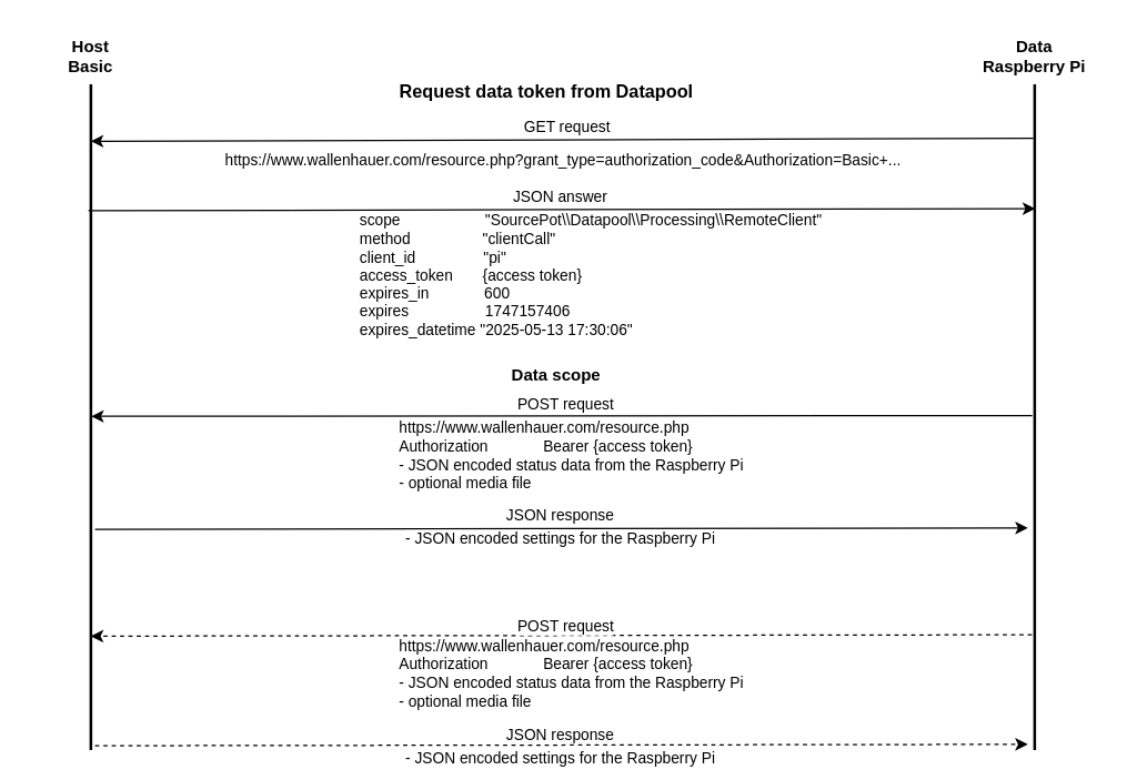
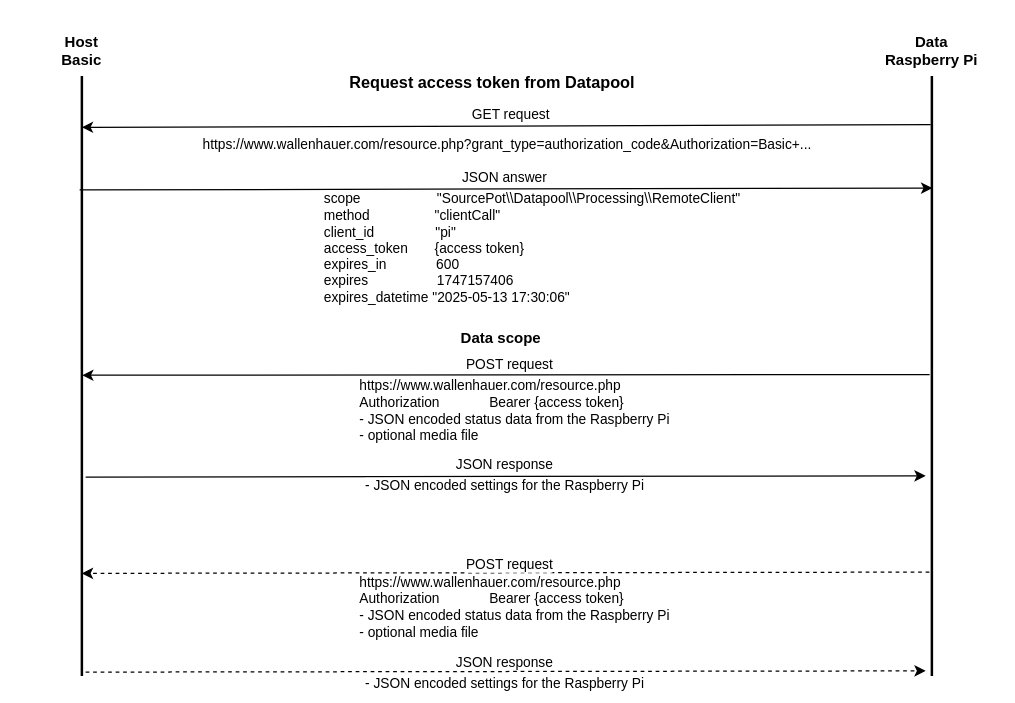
  <mxCell id="0" />
  <mxCell id="1" parent="0" />
  <mxCell id="2" value="" style="line;strokeWidth=2;direction=south;html=1;" vertex="1" parent="1"><mxGeometry x="60" y="60" width="10" height="480" as="geometry" /></mxCell>
  <mxCell id="3" value="&lt;b&gt;Host&lt;br&gt;Basic&lt;/b&gt;" style="text;html=1;align=center;verticalAlign=middle;whiteSpace=wrap;rounded=0;" vertex="1" parent="1"><mxGeometry x="20" y="20" width="90" height="40" as="geometry" /></mxCell>
  <mxCell id="4" value="" style="line;strokeWidth=2;direction=south;html=1;" vertex="1" parent="1"><mxGeometry x="740" y="60" width="10" height="480" as="geometry" /></mxCell>
  <mxCell id="5" value="&lt;b&gt;Data&lt;br&gt;Raspberry Pi&lt;/b&gt;" style="text;html=1;align=center;verticalAlign=middle;whiteSpace=wrap;rounded=0;" vertex="1" parent="1"><mxGeometry x="700" y="20" width="90" height="40" as="geometry" /></mxCell>
  <mxCell id="6" value="" style="endArrow=classic;html=1;rounded=0;entryX=0.098;entryY=0.5;entryDx=0;entryDy=0;entryPerimeter=0;exitX=0.093;exitY=0.6;exitDx=0;exitDy=0;exitPerimeter=0;" edge="1" parent="1"><mxGeometry relative="1" as="geometry"><mxPoint x="744" y="99.06" as="sourcePoint" /><mxPoint x="65" y="101.16" as="targetPoint" /></mxGeometry></mxCell>
  <mxCell id="7" value="https://www.wallenhauer.com/resource.php?grant_type=authorization_code&amp;amp;Authorization=Basic+..." style="edgeLabel;html=1;align=center;verticalAlign=middle;resizable=0;points=[];" vertex="1" connectable="0" parent="6"><mxGeometry x="-0.002" y="-1" relative="1" as="geometry"><mxPoint y="15" as="offset" /></mxGeometry></mxCell>
  <mxCell id="8" value="GET request" style="edgeLabel;html=1;align=center;verticalAlign=middle;resizable=0;points=[];" vertex="1" connectable="0" parent="6"><mxGeometry x="-0.006" relative="1" as="geometry"><mxPoint y="-10" as="offset" /></mxGeometry></mxCell>
  <mxCell id="9" value="" style="endArrow=classic;html=1;rounded=0;entryX=0.187;entryY=0.472;entryDx=0;entryDy=0;entryPerimeter=0;exitX=0.19;exitY=0.679;exitDx=0;exitDy=0;exitPerimeter=0;" edge="1" parent="1" source="2" target="4"><mxGeometry relative="1" as="geometry"><mxPoint x="70" y="140" as="sourcePoint" /><mxPoint x="170" y="140" as="targetPoint" /></mxGeometry></mxCell>
  <mxCell id="10" value="&lt;div align=&quot;left&quot;&gt;scope&amp;nbsp;&amp;nbsp;&amp;nbsp;&amp;nbsp;&amp;nbsp;&amp;nbsp;&amp;nbsp;&amp;nbsp;&amp;nbsp;&amp;nbsp;&amp;nbsp;&amp;nbsp;&amp;nbsp;&amp;nbsp;&amp;nbsp;&amp;nbsp;&amp;nbsp;&amp;nbsp;&amp;nbsp; &quot;SourcePot\\Datapool\\Processing\\RemoteClient&quot;&lt;br&gt;method&amp;nbsp;&amp;nbsp;&amp;nbsp;&amp;nbsp;&amp;nbsp;&amp;nbsp;&amp;nbsp;&amp;nbsp;&amp;nbsp;&amp;nbsp;&amp;nbsp;&amp;nbsp;&amp;nbsp;&amp;nbsp;&amp;nbsp;&amp;nbsp; &quot;clientCall&quot;&lt;br&gt;client_id&amp;nbsp;&amp;nbsp;&amp;nbsp;&amp;nbsp;&amp;nbsp;&amp;nbsp;&amp;nbsp;&amp;nbsp;&amp;nbsp;&amp;nbsp;&amp;nbsp;&amp;nbsp;&amp;nbsp;&amp;nbsp;&amp;nbsp; &quot;pi&quot;&lt;br&gt;access_token&amp;nbsp;&amp;nbsp;&amp;nbsp;&amp;nbsp;&amp;nbsp;&amp;nbsp; {access token}&lt;br&gt;expires_in&amp;nbsp;&amp;nbsp;&amp;nbsp;&amp;nbsp;&amp;nbsp;&amp;nbsp;&amp;nbsp;&amp;nbsp;&amp;nbsp;&amp;nbsp;&amp;nbsp;&amp;nbsp; 600&lt;br&gt;expires&amp;nbsp;&amp;nbsp;&amp;nbsp;&amp;nbsp;&amp;nbsp;&amp;nbsp;&amp;nbsp;&amp;nbsp;&amp;nbsp;&amp;nbsp;&amp;nbsp;&amp;nbsp;&amp;nbsp;&amp;nbsp;&amp;nbsp;&amp;nbsp;&amp;nbsp; 1747157406&lt;br&gt;expires_datetime &quot;2025-05-13 17:30:06&quot;&lt;/div&gt;" style="edgeLabel;resizable=0;html=1;;align=left;verticalAlign=middle;" connectable="0" vertex="1" parent="9"><mxGeometry relative="1" as="geometry"><mxPoint x="-147" y="47" as="offset" /></mxGeometry></mxCell>
  <mxCell id="11" value="JSON answer" style="edgeLabel;html=1;align=center;verticalAlign=middle;resizable=0;points=[];" vertex="1" connectable="0" parent="9"><mxGeometry x="-0.007" y="-1" relative="1" as="geometry"><mxPoint y="-11" as="offset" /></mxGeometry></mxCell>
- <mxCell id="12" value="&lt;div align=&quot;center&quot;&gt;&lt;b&gt;&lt;font style=&quot;font-size: 13px;&quot;&gt;Request data token from Datapool&lt;/font&gt;&lt;/b&gt;&lt;/div&gt;" style="text;strokeColor=none;fillColor=none;align=center;verticalAlign=middle;spacingLeft=4;spacingRight=4;overflow=hidden;points=[[0,0.5],[1,0.5]];portConstraint=eastwest;rotatable=0;whiteSpace=wrap;html=1;" vertex="1" parent="1"><mxGeometry x="263" y="50" width="261" height="30" as="geometry" /></mxCell>
+ <mxCell id="12" value="&lt;div align=&quot;center&quot;&gt;&lt;b&gt;&lt;font style=&quot;font-size: 13px;&quot;&gt;Request access token from Datapool&lt;/font&gt;&lt;/b&gt;&lt;/div&gt;" style="text;strokeColor=none;fillColor=none;align=center;verticalAlign=middle;spacingLeft=4;spacingRight=4;overflow=hidden;points=[[0,0.5],[1,0.5]];portConstraint=eastwest;rotatable=0;whiteSpace=wrap;html=1;" vertex="1" parent="1"><mxGeometry x="263" y="50" width="261" height="30" as="geometry" /></mxCell>
  <mxCell id="13" value="&lt;div align=&quot;center&quot;&gt;&lt;b&gt;Data scope&lt;/b&gt;&lt;/div&gt;" style="text;strokeColor=none;fillColor=none;align=center;verticalAlign=middle;spacingLeft=4;spacingRight=4;overflow=hidden;points=[[0,0.5],[1,0.5]];portConstraint=eastwest;rotatable=0;whiteSpace=wrap;html=1;" vertex="1" parent="1"><mxGeometry x="270" y="260" width="261" height="20" as="geometry" /></mxCell>
  <mxCell id="14" value="" style="endArrow=classic;html=1;rounded=0;entryX=0.576;entryY=0.472;entryDx=0;entryDy=0;entryPerimeter=0;exitX=0.575;exitY=0.679;exitDx=0;exitDy=0;exitPerimeter=0;" edge="1" parent="1"><mxGeometry relative="1" as="geometry"><mxPoint x="743.21" y="299" as="sourcePoint" /><mxPoint x="65.28" y="299.48" as="targetPoint" /></mxGeometry></mxCell>
  <mxCell id="15" value="&lt;div align=&quot;left&quot;&gt;https://www.wallenhauer.com/resource.php&lt;/div&gt;&lt;div align=&quot;left&quot;&gt;Authorization&amp;nbsp;&amp;nbsp;&amp;nbsp;&amp;nbsp;&amp;nbsp;&amp;nbsp;&amp;nbsp;&amp;nbsp;&amp;nbsp;&amp;nbsp;&amp;nbsp;&amp;nbsp; Bearer {access token}&lt;/div&gt;&lt;div align=&quot;left&quot;&gt;- JSON encoded status data from the Raspberry Pi&lt;/div&gt;&lt;div align=&quot;left&quot;&gt;- optional media file&lt;/div&gt;" style="edgeLabel;html=1;align=center;verticalAlign=middle;resizable=0;points=[];" vertex="1" connectable="0" parent="14"><mxGeometry x="-0.002" y="-1" relative="1" as="geometry"><mxPoint x="5" y="29" as="offset" /></mxGeometry></mxCell>
  <mxCell id="16" value="POST request" style="edgeLabel;html=1;align=center;verticalAlign=middle;resizable=0;points=[];" vertex="1" connectable="0" parent="14"><mxGeometry x="-0.006" relative="1" as="geometry"><mxPoint y="-9" as="offset" /></mxGeometry></mxCell>
  <mxCell id="17" value="" style="endArrow=classic;html=1;rounded=0;exitX=0.19;exitY=0.679;exitDx=0;exitDy=0;exitPerimeter=0;" edge="1" parent="1"><mxGeometry relative="1" as="geometry"><mxPoint x="68" y="381" as="sourcePoint" /><mxPoint x="740" y="380" as="targetPoint" /></mxGeometry></mxCell>
  <mxCell id="18" value="- JSON encoded settings for the Raspberry Pi" style="edgeLabel;resizable=0;html=1;;align=left;verticalAlign=middle;" connectable="0" vertex="1" parent="17"><mxGeometry relative="1" as="geometry"><mxPoint x="-114" y="7" as="offset" /></mxGeometry></mxCell>
  <mxCell id="19" value="JSON response" style="edgeLabel;html=1;align=center;verticalAlign=middle;resizable=0;points=[];" vertex="1" connectable="0" parent="17"><mxGeometry x="-0.007" y="-1" relative="1" as="geometry"><mxPoint y="-11" as="offset" /></mxGeometry></mxCell>
  <mxCell id="20" value="" style="endArrow=classic;html=1;rounded=0;entryX=0.576;entryY=0.472;entryDx=0;entryDy=0;entryPerimeter=0;exitX=0.575;exitY=0.679;exitDx=0;exitDy=0;exitPerimeter=0;dashed=1;" edge="1" parent="1"><mxGeometry relative="1" as="geometry"><mxPoint x="743" y="457" as="sourcePoint" /><mxPoint x="65" y="458" as="targetPoint" /></mxGeometry></mxCell>
  <mxCell id="21" value="&lt;div align=&quot;left&quot;&gt;https://www.wallenhauer.com/resource.php&lt;/div&gt;&lt;div align=&quot;left&quot;&gt;Authorization&amp;nbsp;&amp;nbsp;&amp;nbsp;&amp;nbsp;&amp;nbsp;&amp;nbsp;&amp;nbsp;&amp;nbsp;&amp;nbsp;&amp;nbsp;&amp;nbsp;&amp;nbsp; Bearer {access token}&lt;/div&gt;&lt;div align=&quot;left&quot;&gt;- JSON encoded status data from the Raspberry Pi&lt;/div&gt;&lt;div align=&quot;left&quot;&gt;- optional media file&lt;/div&gt;" style="edgeLabel;html=1;align=center;verticalAlign=middle;resizable=0;points=[];" vertex="1" connectable="0" parent="20"><mxGeometry x="-0.002" y="-1" relative="1" as="geometry"><mxPoint x="6" y="28" as="offset" /></mxGeometry></mxCell>
  <mxCell id="22" value="POST request" style="edgeLabel;html=1;align=center;verticalAlign=middle;resizable=0;points=[];" vertex="1" connectable="0" parent="20"><mxGeometry x="-0.006" relative="1" as="geometry"><mxPoint y="-7" as="offset" /></mxGeometry></mxCell>
  <mxCell id="23" value="" style="endArrow=classic;html=1;rounded=0;exitX=0.19;exitY=0.679;exitDx=0;exitDy=0;exitPerimeter=0;dashed=1;" edge="1" parent="1"><mxGeometry relative="1" as="geometry"><mxPoint x="68" y="537" as="sourcePoint" /><mxPoint x="740" y="536" as="targetPoint" /></mxGeometry></mxCell>
  <mxCell id="24" value="- JSON encoded settings for the Raspberry Pi" style="edgeLabel;resizable=0;html=1;;align=left;verticalAlign=middle;" connectable="0" vertex="1" parent="23"><mxGeometry relative="1" as="geometry"><mxPoint x="-114" y="9" as="offset" /></mxGeometry></mxCell>
  <mxCell id="25" value="JSON response" style="edgeLabel;html=1;align=center;verticalAlign=middle;resizable=0;points=[];" vertex="1" connectable="0" parent="23"><mxGeometry x="-0.007" y="-1" relative="1" as="geometry"><mxPoint y="-9" as="offset" /></mxGeometry></mxCell>
